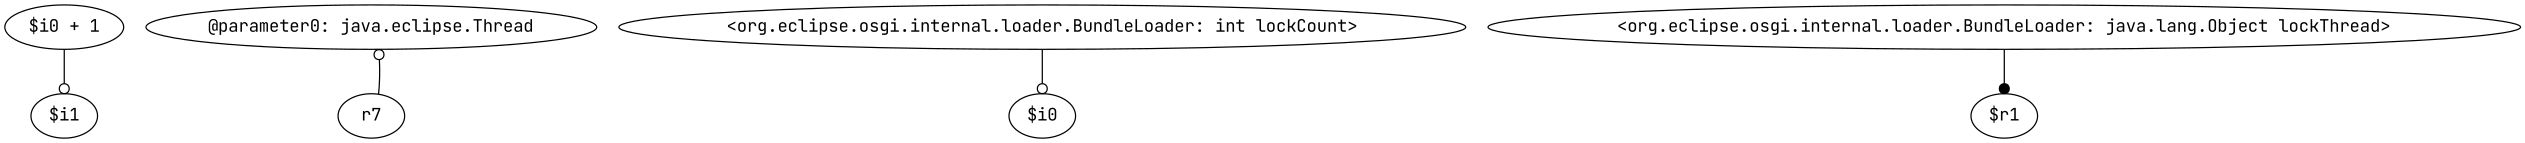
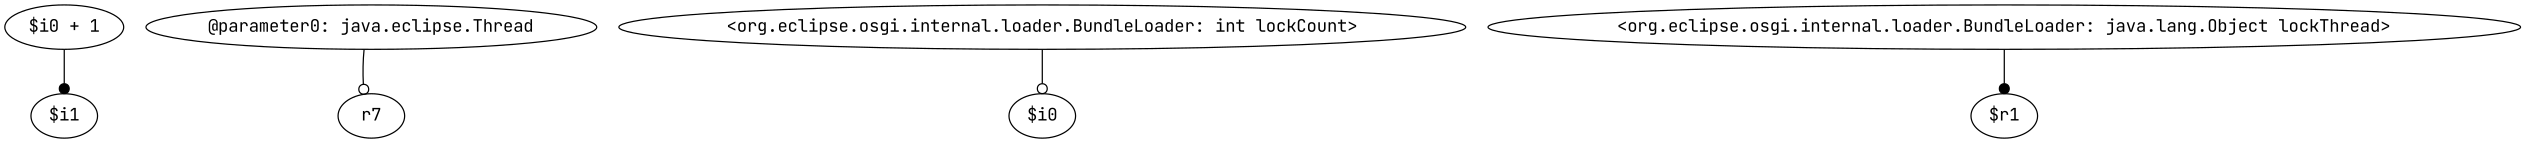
  digraph {
    fontname="JetBrains Mono"
    node [fontname="JetBrains Mono"]
    edge [arrowhead=dot fontname="JetBrains Mono"]
    n1 [label="$i0 + 1"]
    n2 [label="$i1"]
    n3 [label="@parameter0: java.eclipse.Thread"]
    n4 [label=r7]
    n5 [label="<org.eclipse.osgi.internal.loader.BundleLoader: int lockCount>"]
    n6 [label="$i0"]
    n7 [label="<org.eclipse.osgi.internal.loader.BundleLoader: java.lang.Object lockThread>"]
    n8 [label="$r1"]
-   n1 -> n2 [arrowhead=odot]
-   n4 -> n3 [arrowhead=odot]
+   n1 -> n2
+   n3 -> n4 [arrowhead=odot]
    n5 -> n6 [arrowhead=odot]
    n7 -> n8
  }
